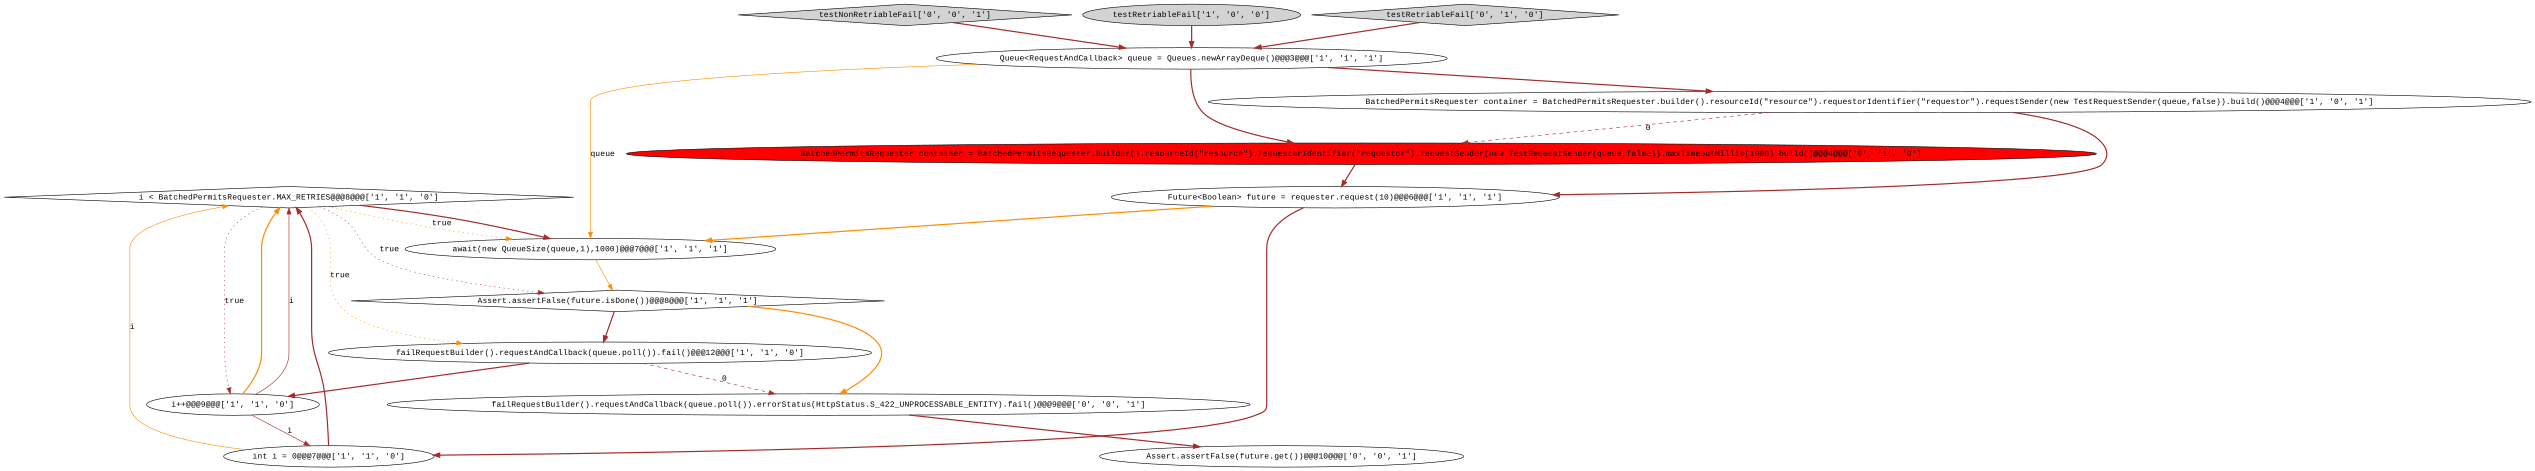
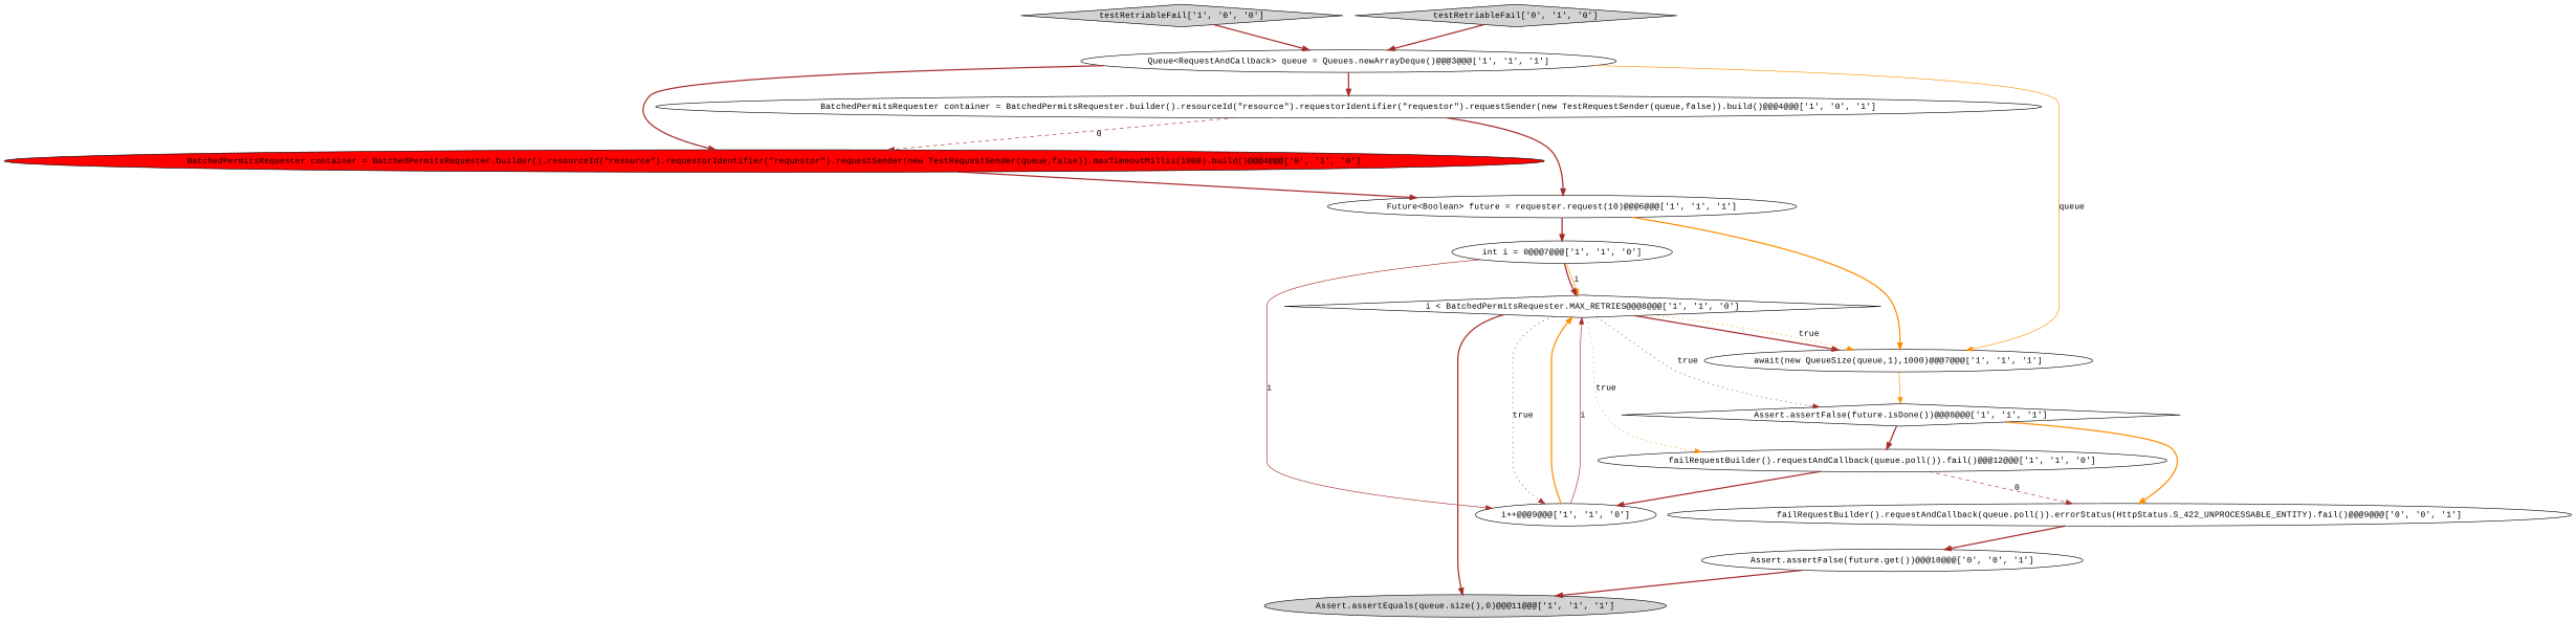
  digraph {
    fontname="Liberation Mono"
    node [fillcolor=white fontname="Liberation Mono" shape=ellipse style=filled]
    edge [color=brown fontname="Liberation Mono" style=bold]
    n1 [label="i < BatchedPermitsRequester.MAX_RETRIES@@@8@@@['1', '1', '0']" shape=diamond]
+   n2 [fillcolor=lightgray label="Assert.assertEquals(queue.size(),0)@@@11@@@['1', '1', '1']"]
    n3 [label="Assert.assertFalse(future.isDone())@@@8@@@['1', '1', '1']" shape=diamond]
    n4 [label="i++@@@9@@@['1', '1', '0']"]
    n5 [label="failRequestBuilder().requestAndCallback(queue.poll()).fail()@@@12@@@['1', '1', '0']"]
    n6 [label="await(new QueueSize(queue,1),1000)@@@7@@@['1', '1', '1']"]
    n7 [label="failRequestBuilder().requestAndCallback(queue.poll()).errorStatus(HttpStatus.S_422_UNPROCESSABLE_ENTITY).fail()@@@9@@@['0', '0', '1']"]
    n8 [fillcolor=red label="BatchedPermitsRequester container = BatchedPermitsRequester.builder().resourceId(\"resource\").requestorIdentifier(\"requestor\").requestSender(new TestRequestSender(queue,false)).maxTimeoutMillis(1000).build()@@@4@@@['0', '1', '0']"]
    n9 [label="Future<Boolean> future = requester.request(10)@@@6@@@['1', '1', '1']"]
    n10 [label="int i = 0@@@7@@@['1', '1', '0']"]
-   n11 [fillcolor=lightgray label="testNonRetriableFail['0', '0', '1']" shape=diamond]
    n12 [label="Queue<RequestAndCallback> queue = Queues.newArrayDeque()@@@3@@@['1', '1', '1']"]
    n13 [label="BatchedPermitsRequester container = BatchedPermitsRequester.builder().resourceId(\"resource\").requestorIdentifier(\"requestor\").requestSender(new TestRequestSender(queue,false)).build()@@@4@@@['1', '0', '1']"]
-   n14 [fillcolor=lightgray label="testRetriableFail['1', '0', '0']"]
+   n14 [fillcolor=lightgray label="testRetriableFail['1', '0', '0']" shape=diamond]
    n15 [label="Assert.assertFalse(future.get())@@@10@@@['0', '0', '1']"]
    n16 [fillcolor=lightgray label="testRetriableFail['0', '1', '0']" shape=diamond]
+   n1 -> n2
    n1 -> n3 [label=true style=dotted]
    n1 -> n4 [label=true style=dotted]
    n1 -> n5 [color=darkorange label=true style=dotted]
    n1 -> n6
    n1 -> n6 [color=darkorange label=true style=dotted]
    n3 -> n5
    n3 -> n7 [color=darkorange]
    n4 -> n1 [color=darkorange]
    n4 -> n1 [label=i style=solid]
    n5 -> n4
    n5 -> n7 [label=0 style=dashed]
    n6 -> n3 [color=darkorange style=solid]
    n7 -> n15
    n8 -> n9
    n9 -> n6 [color=darkorange]
    n9 -> n10
    n10 -> n1 [color=darkorange label=i style=solid]
    n10 -> n1
-   n4 -> n10 [label=i style=solid]
-   n11 -> n12
+   n10 -> n4 [label=i style=solid]
    n12 -> n6 [color=darkorange label=queue style=solid]
    n12 -> n8
    n12 -> n13
    n13 -> n8 [label=0 style=dashed]
    n13 -> n9
    n14 -> n12
+   n15 -> n2
    n16 -> n12
  }
